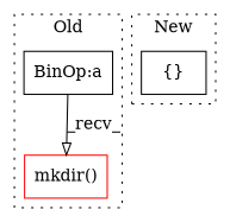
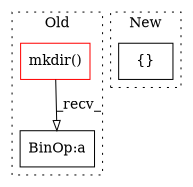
  digraph {
    node [shape=box color=black]
    n1 [a=75 l=46 label="mkdir()" s=906 color=red]
    n2 [a=82 l=15 label="BinOp:a" s=847]
    n3 [a=95 l="2,1" label="{}" s="451,452"]
    subgraph cluster_1 {
      label=Old
      style=dotted
      n1
      n2
    }
    subgraph cluster_2 {
      label=New
      style=dotted
      n3
    }
-   n2 -> n1 [label=_recv_ style=solid arrowhead=onormal]
+   n1 -> n2 [label=_recv_ style=solid arrowhead=onormal]
  }
